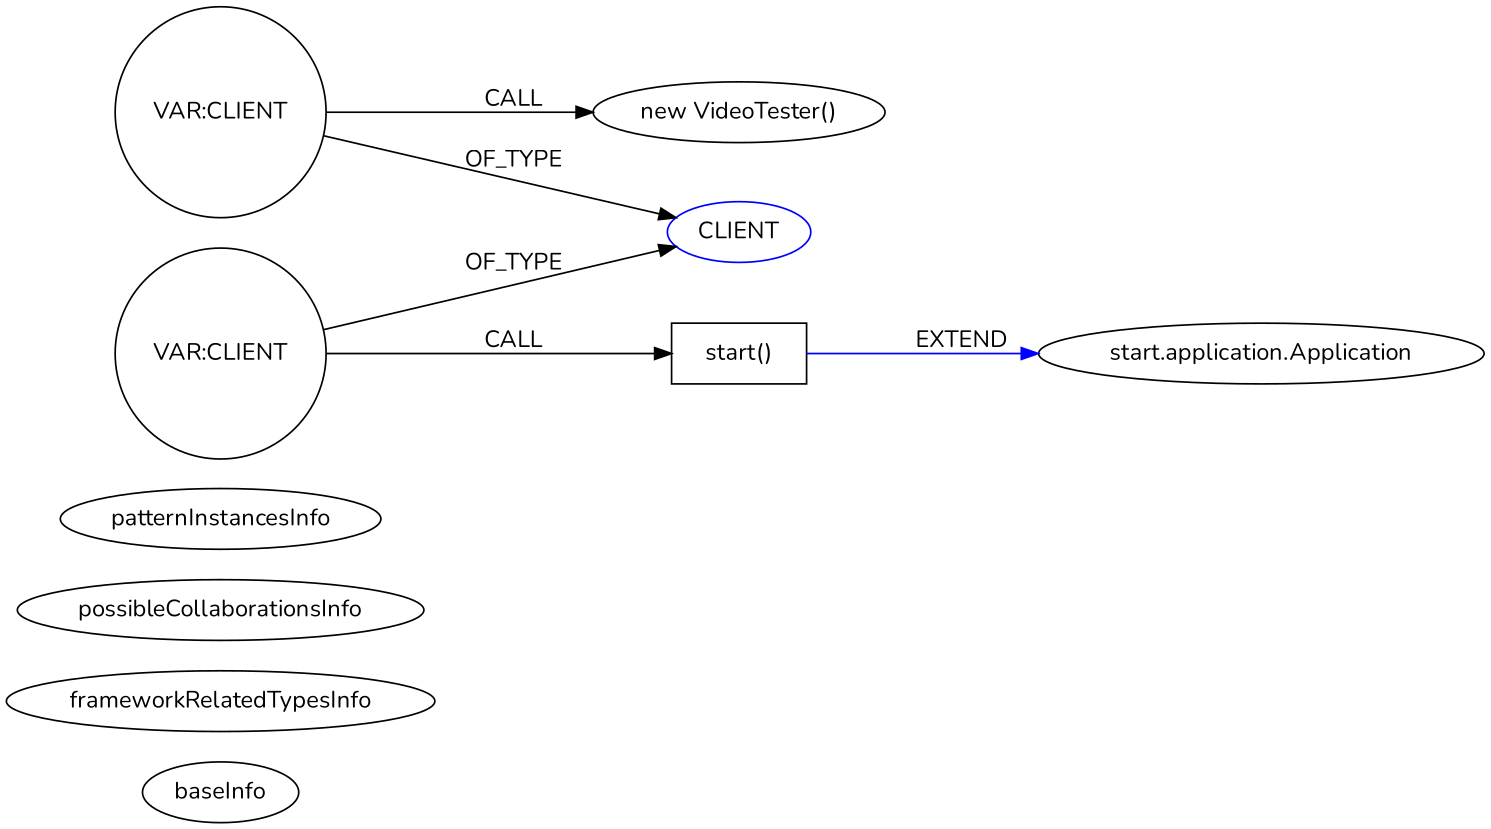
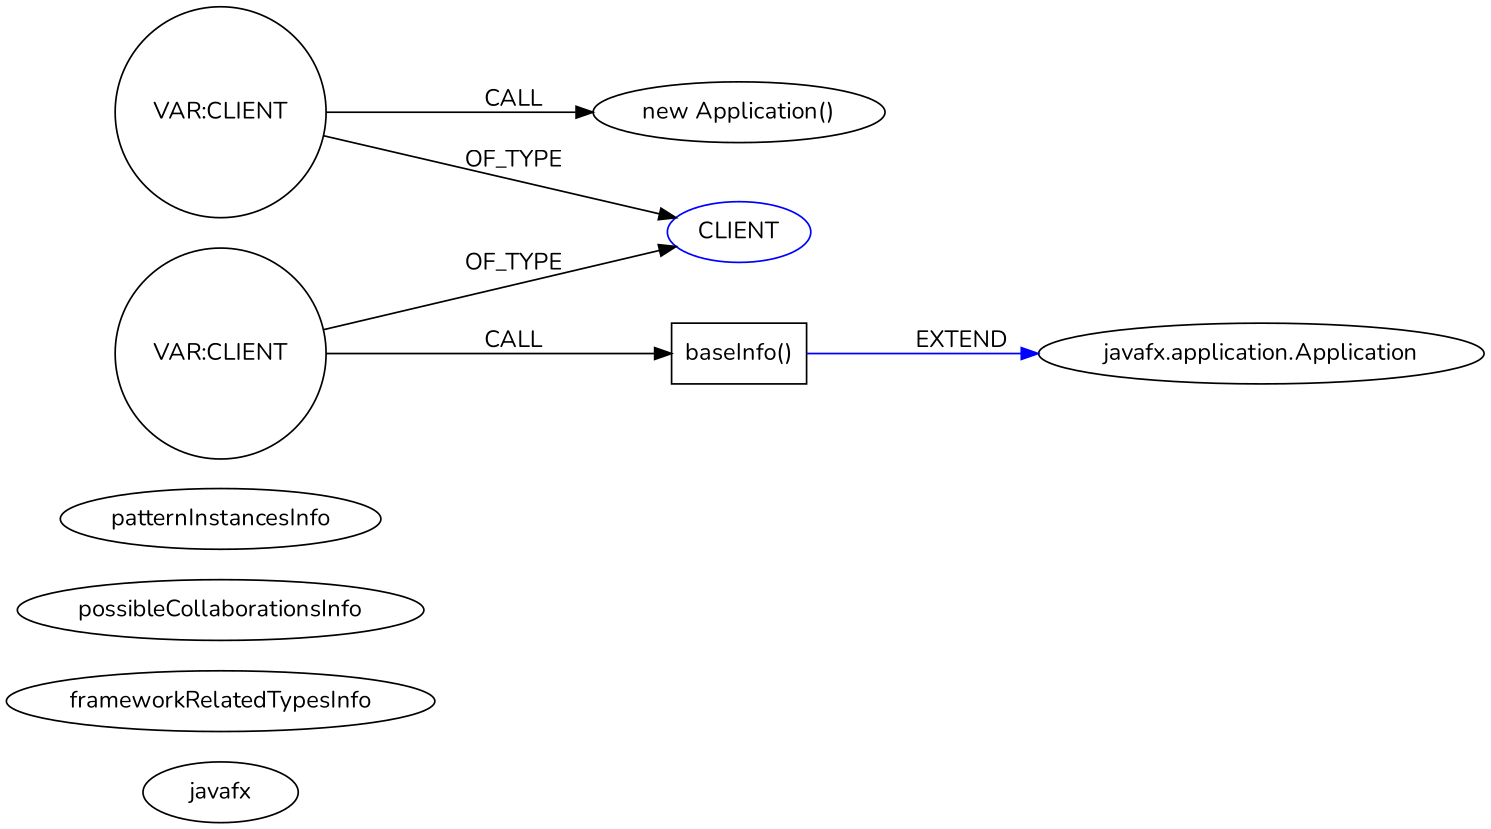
  digraph {
    fontname=Nunito
    rankdir=LR
    node [fontname=Nunito isFrameworkType=false]
    edge [fontname=Nunito]
-   baseInfo [category=pattern graphId=4458 isAnonymous=false possibleRelation=false isFrameworkType=""]
+   baseInfo [category=pattern graphId=4458 isAnonymous=false possibleRelation=false label=javafx isFrameworkType=""]
    frameworkRelatedTypesInfo [isFrameworkType=""]
    possibleCollaborationsInfo [isFrameworkType=""]
    patternInstancesInfo [0="novosga-painel-fx~/novosga-painel-fx/painel-fx-master/src/org/novosga/painel/client/ui/Controller.java~void initialize(java.net.URL,java.util.ResourceBundle)~3797" 1="novosga-painel-fx~/novosga-painel-fx/painel-fx-master/src/org/novosga/painel/client/ui/Controller.java~Controller~3787" isFrameworkType=""]
-   n5 [label="new VideoTester()" vertexType=CONSTRUCTOR_CALL]
+   n5 [label="new Application()" vertexType=CONSTRUCTOR_CALL]
    n6 [label="VAR:CLIENT" shape=circle vertexType=VARIABLE_EXPRESION]
    n7 [color=blue label=CLIENT vertexType=REFERENCE_CLIENT_CLASS_DECLARATION]
-   n8 [label="start.application.Application" vertexType=FRAMEWORK_CLASS_TYPE]
+   n8 [label="javafx.application.Application" vertexType=FRAMEWORK_CLASS_TYPE]
    n9 [label="VAR:CLIENT" shape=circle vertexType=VARIABLE_EXPRESION]
-   n10 [label="start()" shape=box vertexType=INSIDE_CALL]
+   n10 [label="baseInfo()" shape=box vertexType=INSIDE_CALL]
    n6 -> n5 [label=CALL]
    n6 -> n7 [label=OF_TYPE]
    n9 -> n7 [label=OF_TYPE]
    n9 -> n10 [label=CALL]
    n10 -> n8 [color=blue label=EXTEND]
  }
